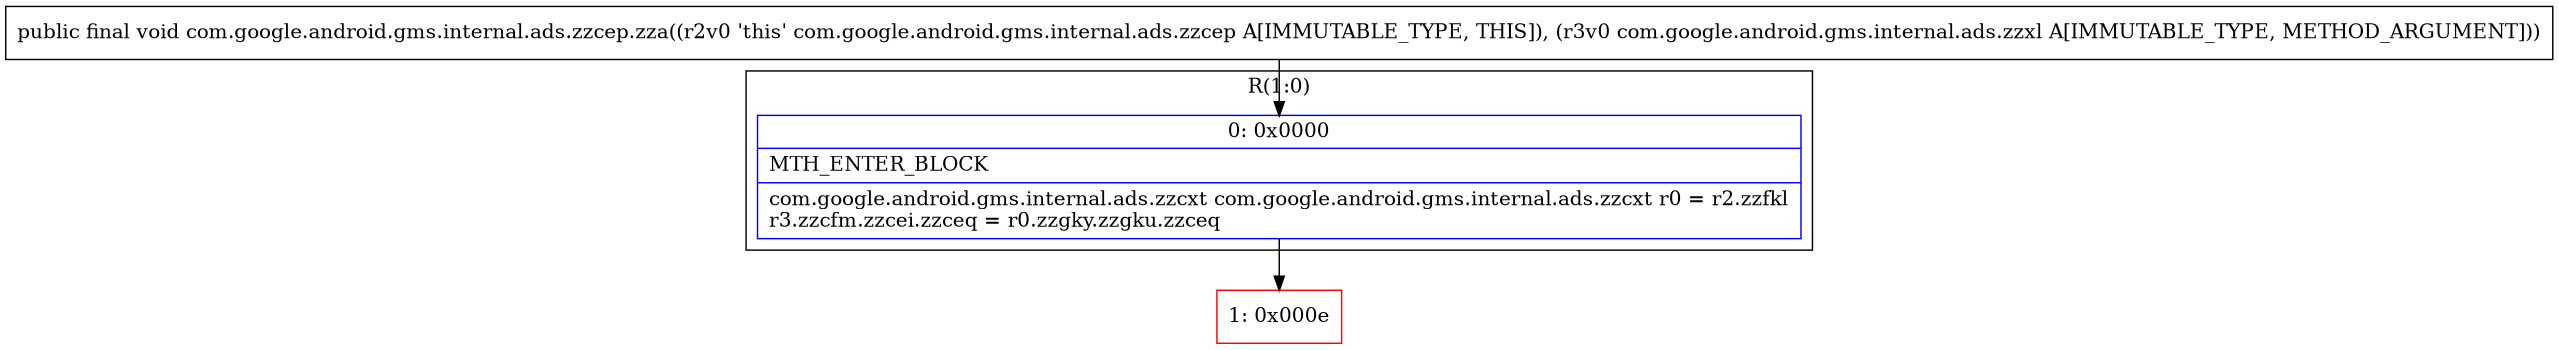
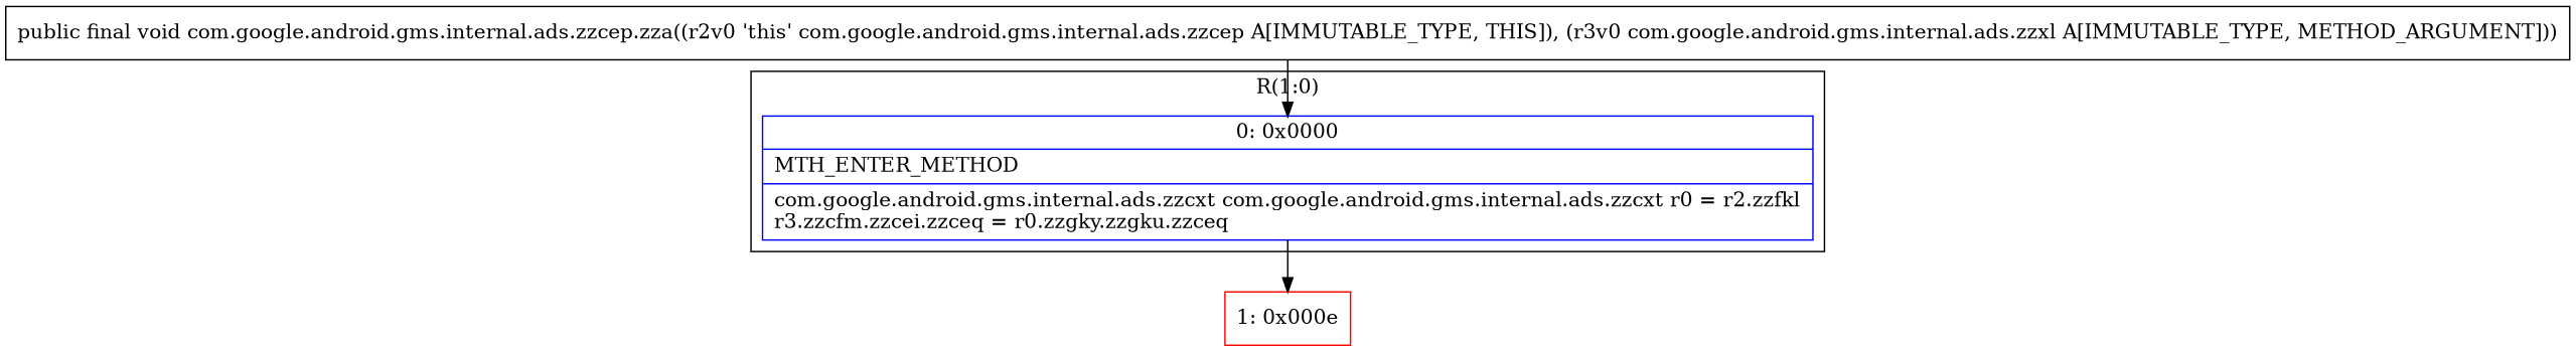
  digraph {
    node [shape=record]
-   n1 [color=blue label="{0\:\ 0x0000|MTH_ENTER_BLOCK\l|com.google.android.gms.internal.ads.zzcxt com.google.android.gms.internal.ads.zzcxt r0 = r2.zzfkl\lr3.zzcfm.zzcei.zzceq = r0.zzgky.zzgku.zzceq\l}"]
+   n1 [color=blue label="{0\:\ 0x0000|MTH_ENTER_METHOD\l|com.google.android.gms.internal.ads.zzcxt com.google.android.gms.internal.ads.zzcxt r0 = r2.zzfkl\lr3.zzcfm.zzcei.zzceq = r0.zzgky.zzgku.zzceq\l}"]
    n2 [color=red label="{1\:\ 0x000e}"]
    n3 [label="{public final void com.google.android.gms.internal.ads.zzcep.zza((r2v0 'this' com.google.android.gms.internal.ads.zzcep A[IMMUTABLE_TYPE, THIS]), (r3v0 com.google.android.gms.internal.ads.zzxl A[IMMUTABLE_TYPE, METHOD_ARGUMENT])) }"]
    subgraph cluster_1 {
      label="R(1:0)"
      n1
    }
    n1 -> n2
    n3 -> n1
  }
